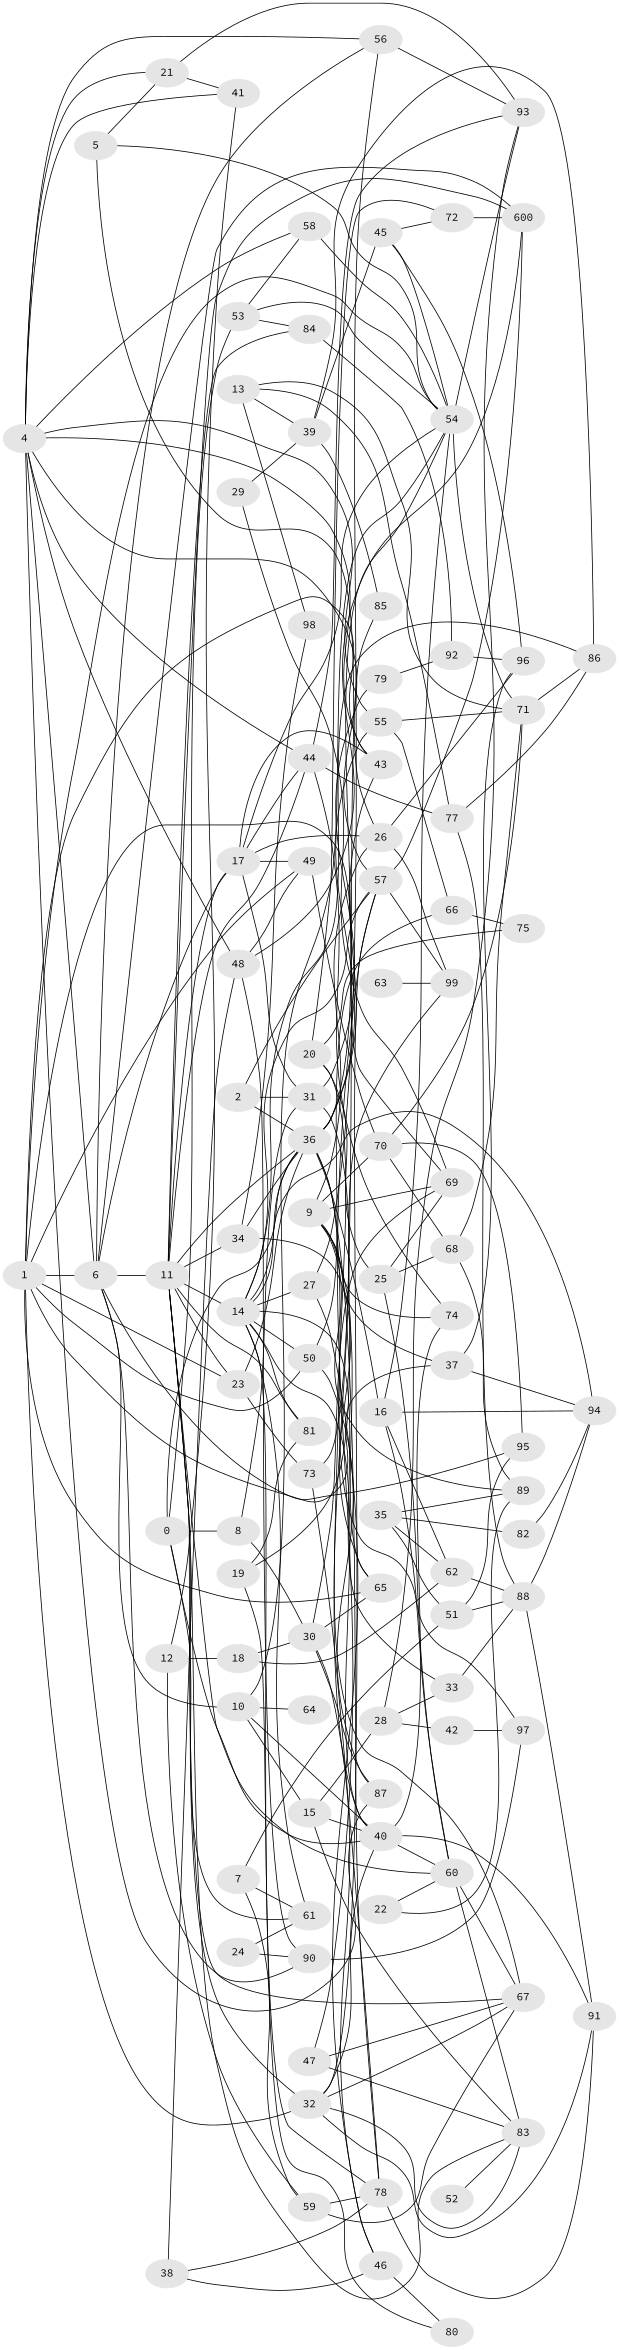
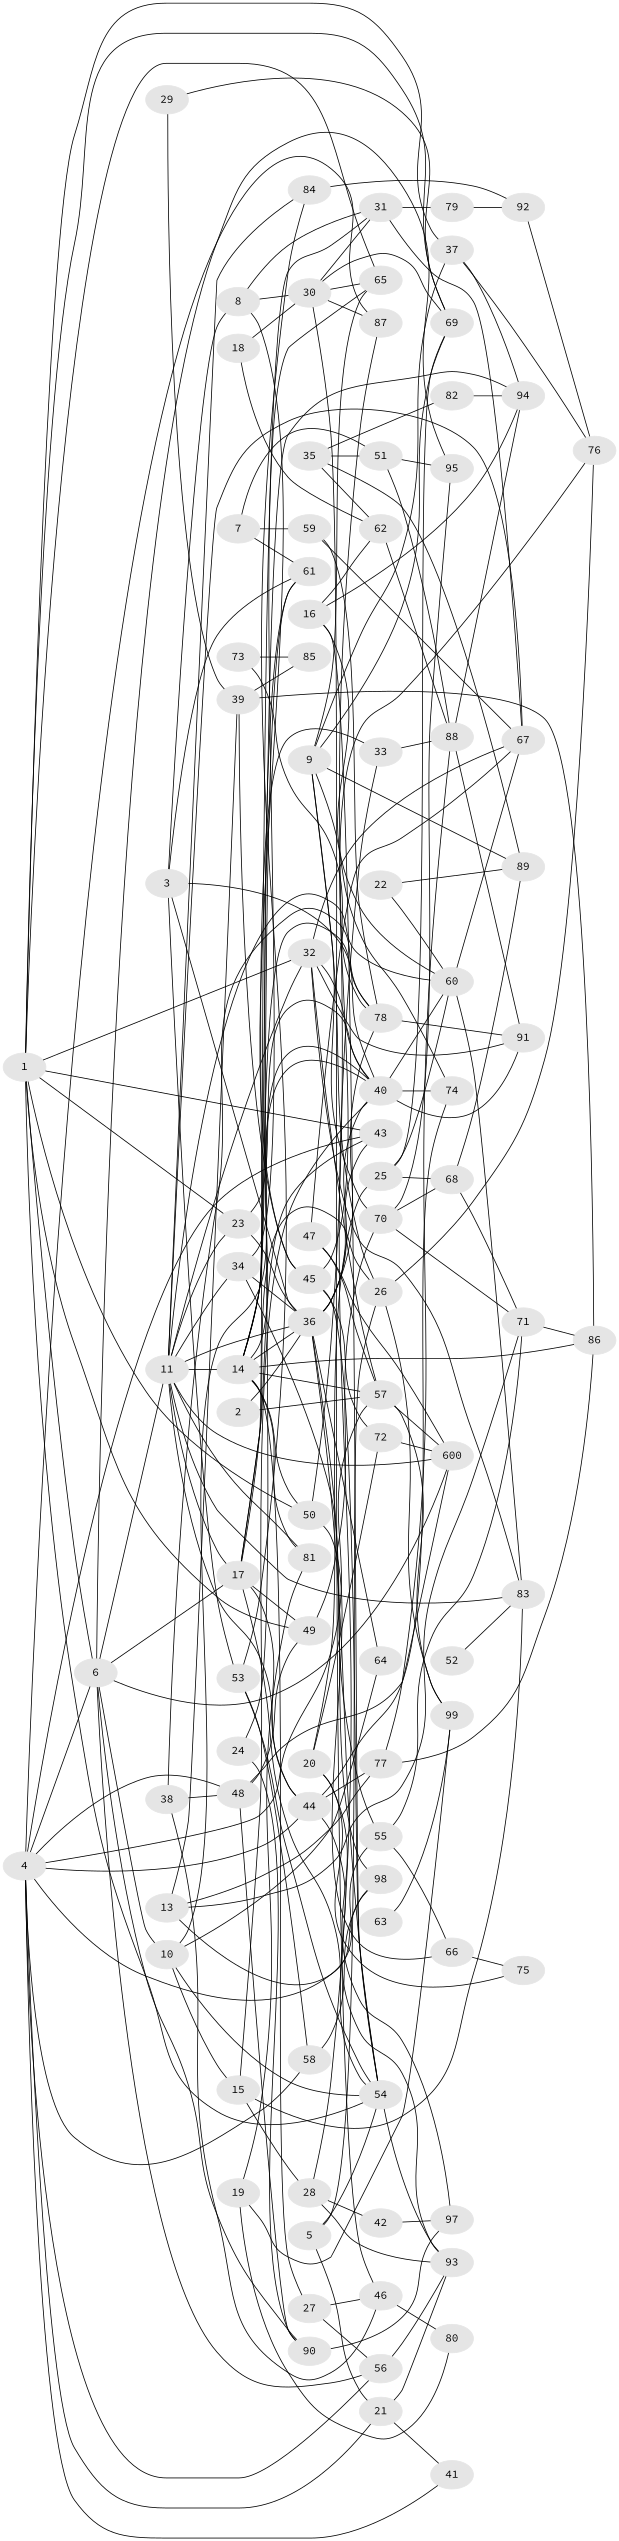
  graph {
    fontname="Source Code Pro"
    rankdir=LR
    node [color=gray90 fontname="Source Code Pro" style=filled]
    edge [fontname="Source Code Pro" weight=1.0]
    1
    6
    23
    32
    37
    43
    49
    50
    54
    65
    69
    56
    10
    11
    17
    90
    95
    n18 [label=600]
    36
    73
    57
    40
    67
    83
    91
    94
-   96
+   96 [label=76]
    70
    87
    66
    71
    93
    2
    31
    79
    55
    64
    78
    99
-   3 [label=0]
+   3
    8
    53
    61
    30
    45
    74
    60
    58
    84
    4
    21
    41
    44
    48
    77
    98
    5
    26
    15
    14
    34
    81
    97
    7
    51
    59
    88
    46
    72
    9
    89
    68
    28
    27
    33
    86
    92
-   12
    18
    62
    13
    39
    85
    42
    16
    19
    80
    20
    25
    75
    22
    24
    29
    52
    35
    82
    38
    47
    63
    1 -- 6
    1 -- 23
    1 -- 32
    1 -- 37
    1 -- 43 [weight=2.0]
    1 -- 49
    1 -- 50
    1 -- 54
    1 -- 65
    1 -- 69
    6 -- 56
    6 -- 10 [weight=2.0]
    6 -- 11 [weight=3.0]
    6 -- 17
    6 -- 90
    6 -- 95
    6 -- n18
    23 -- 36
-   23 -- 73
+   23 -- 40
    32 -- 57
    32 -- 40
    32 -- 67
    32 -- 83
    32 -- 91
    37 -- 94
    37 -- 96
    49 -- 70
    50 -- 87
    50 -- 66
-   54 -- 71
    54 -- 93
    56 -- 93
    10 -- 54 [weight=2.0]
    10 -- 40 [weight=2.0]
    10 -- 64
    10 -- 15
    11 -- 23
    11 -- 32
    11 -- 17
    11 -- n18
    11 -- 36
    11 -- 67
    11 -- 83
    11 -- 60
    11 -- 84
    11 -- 44
    11 -- 14
    11 -- 34 [weight=2.0]
    11 -- 81
    17 -- 43
    17 -- 49
    17 -- 54
    17 -- 31
    17 -- 44
    17 -- 26
    90 -- 97
    36 -- 43
    36 -- 54
    36 -- 40 [weight=2.0]
    36 -- 55
-   36 -- 16 [weight=2.0]
+   36 -- 64 [weight=2.0]
    36 -- 78
    73 -- 78
    73 -- 85
    57 -- n18
    57 -- 99
    40 -- 91
    40 -- 74
    40 -- 60
    70 -- 95
    70 -- 71
    70 -- 68
    66 -- 75
    71 -- 86
    2 -- 36
    2 -- 57
-   2 -- 31
+   30 -- 31
    31 -- 67
    31 -- 79
    79 -- 92
    55 -- 66
    55 -- 71
    78 -- 91
    3 -- 36
    3 -- 40
    3 -- 8
    3 -- 53
    3 -- 61
    8 -- 31
    8 -- 30
+   8 -- 45
    53 -- 54
    53 -- 58
    53 -- 84
    30 -- 65
    30 -- 69
    30 -- 87
    30 -- 46
    45 -- 54
    45 -- 96
    45 -- 72
    60 -- 67
    60 -- 83
-   58 -- 54
+   58 -- 98
    84 -- 92
    4 -- 6
    4 -- 43
    4 -- 56
    4 -- 57
    4 -- 87
    4 -- 55
    4 -- 58
    4 -- 21
    4 -- 41
    4 -- 44
    4 -- 48
    21 -- 93
    21 -- 41
    44 -- 93
    44 -- 74
    44 -- 77
    48 -- 49
    48 -- 90
    48 -- n18
    77 -- 88
    77 -- 86
    5 -- 54
    5 -- 21
    5 -- 26
    26 -- 96
    26 -- 99
    15 -- 40
    15 -- 83
    15 -- 28
    14 -- 50
    14 -- 36
    14 -- 57
    14 -- 40
    14 -- 94
    14 -- 78
    14 -- 61
    14 -- 81
    14 -- 27
    14 -- 33
    14 -- 86
    34 -- 65
    34 -- 36
    34 -- 98
    7 -- 61
    7 -- 51
    7 -- 59
    51 -- 95
    51 -- 88
    59 -- 67
    59 -- 78
    88 -- 91
    88 -- 94
    46 -- 80
    72 -- n18
    9 -- 37
    9 -- 65
    9 -- 69
    9 -- 70
    9 -- 74 [weight=2.0]
    9 -- 26
    9 -- 89
    68 -- 71
    68 -- 89
    28 -- 93
    28 -- 33
    28 -- 42
    27 -- 56
    27 -- 46
    33 -- 88
    92 -- 96
-   12 -- 41
-   12 -- 59
-   12 -- 18
    18 -- 30
    18 -- 62
    62 -- 88
    13 -- 71
    13 -- 77
    13 -- 98
    13 -- 39
    39 -- 45
    39 -- 86
    39 -- 85
    42 -- 97
    16 -- 54
    16 -- 94
    16 -- 60
    16 -- 62
    19 -- 99
    19 -- 81
    19 -- 80
    20 -- 97
    20 -- 72
    20 -- 25
    20 -- 75
    25 -- 69
    25 -- 60
    25 -- 68
    22 -- 60
    22 -- 89
    24 -- 90
    24 -- 61
    29 -- 69
    29 -- 39
    52 -- 83
    35 -- 51
    35 -- 89
    35 -- 62
    35 -- 82
    82 -- 94
    38 -- 78
    38 -- 48
    38 -- 46
    47 -- 57
    47 -- 67
-   47 -- 83
+   47 -- n18
    63 -- 99
  }
